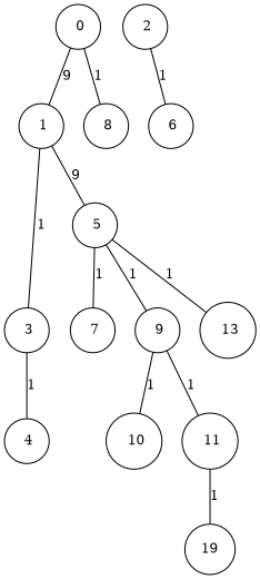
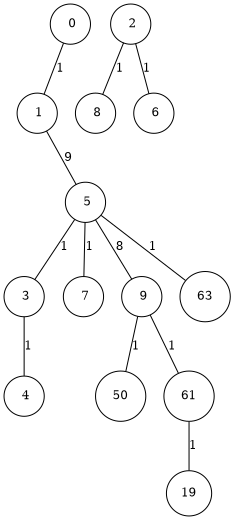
  graph {
    fixedsize="true;"
    node [color=black fontsize=12 hight=.12 shape=circle]
    edge [fontsize=12]
    n1 [label=" 0" width=.12]
    n2 [label=" 1" width=.12]
    n3 [label=" 3" width=.12]
    n4 [label=" 5" width=.12]
    n5 [label=" 7" width=.12]
    n6 [label=" 2" width=.12]
    n7 [label=" 6" width=.12]
    n8 [label=" 8" width=.12]
    n9 [label=" 4" width=.12]
    n10 [label=" 9" width=.12]
-   n11 [label=" 13" width=.12]
-   n12 [label=" 10" width=.12]
-   n13 [label=" 11" width=.12]
+   n11 [label=63 width=.12]
+   n12 [label=50 width=.12]
+   n13 [label=61 width=.12]
    n14 [label=19 width=.12]
-   n1 -- n2 [label=9]
-   n2 -- n3 [label=1]
+   n1 -- n2 [label=1]
+   n4 -- n3 [label=1]
    n2 -- n4 [label=9]
    n3 -- n9 [label=1]
    n4 -- n5 [label=1]
-   n4 -- n10 [label=1]
+   n4 -- n10 [label=8]
    n4 -- n11 [label=1]
    n6 -- n7 [label=1]
-   n1 -- n8 [label=1]
+   n6 -- n8 [label=1]
    n10 -- n12 [label=1]
    n10 -- n13 [label=1]
    n13 -- n14 [label=1]
  }
